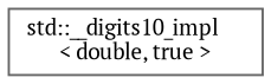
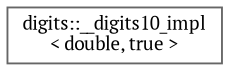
  digraph {
    rankdir=LR
    fontname="PT Serif"
-   n1 [color=grey40 fillcolor=white fontname="PT Serif" fontsize=10 height=0.2 label="std::__digits10_impl\l\< double, true \>" shape=box style=filled width=0.4]
+   n1 [color=grey40 fillcolor=white fontname="PT Serif" fontsize=10 height=0.2 label="digits::__digits10_impl\l\< double, true \>" shape=box style=filled width=0.4]
  }
